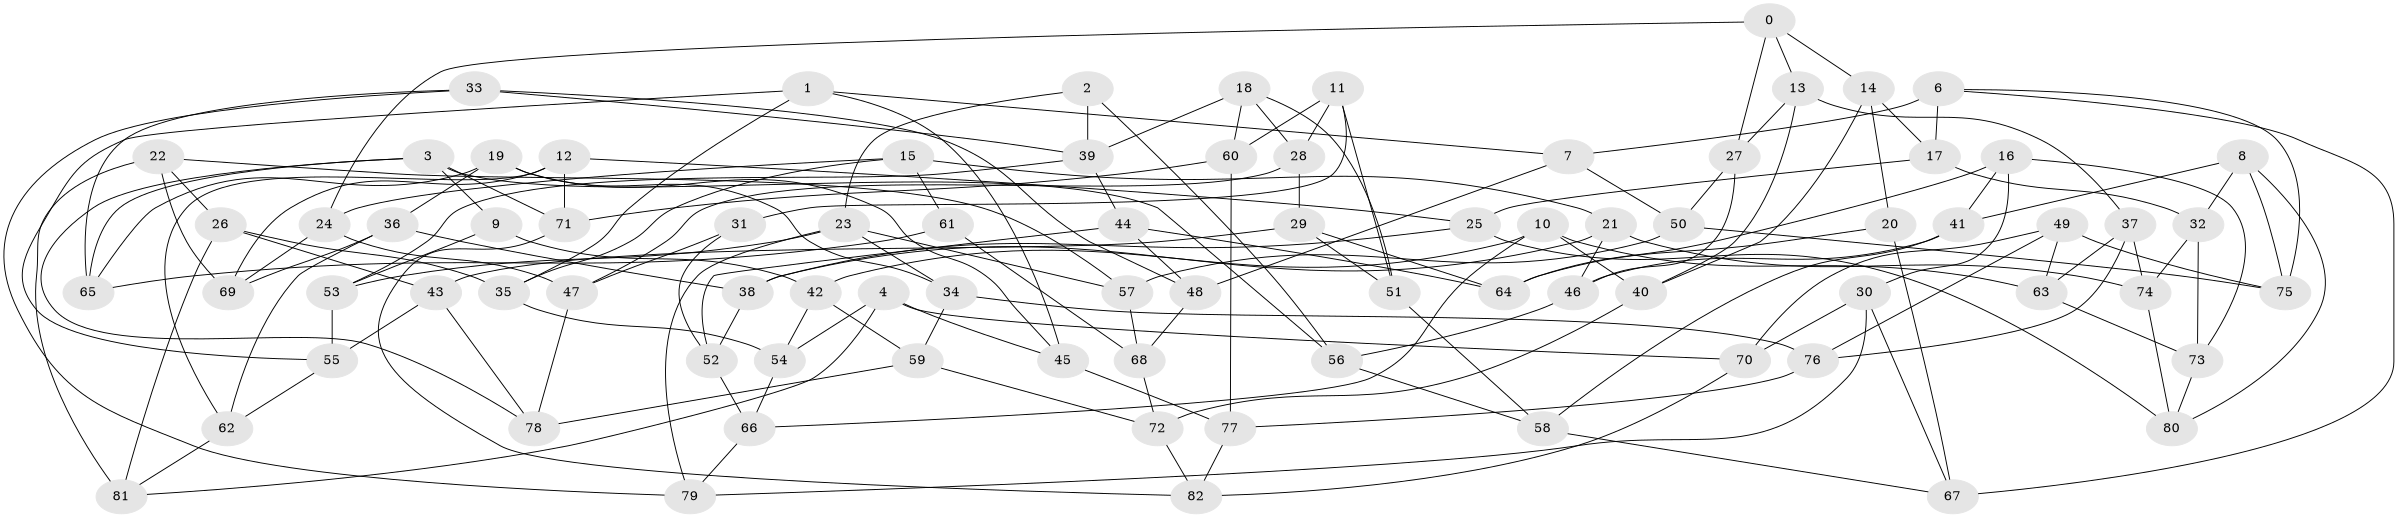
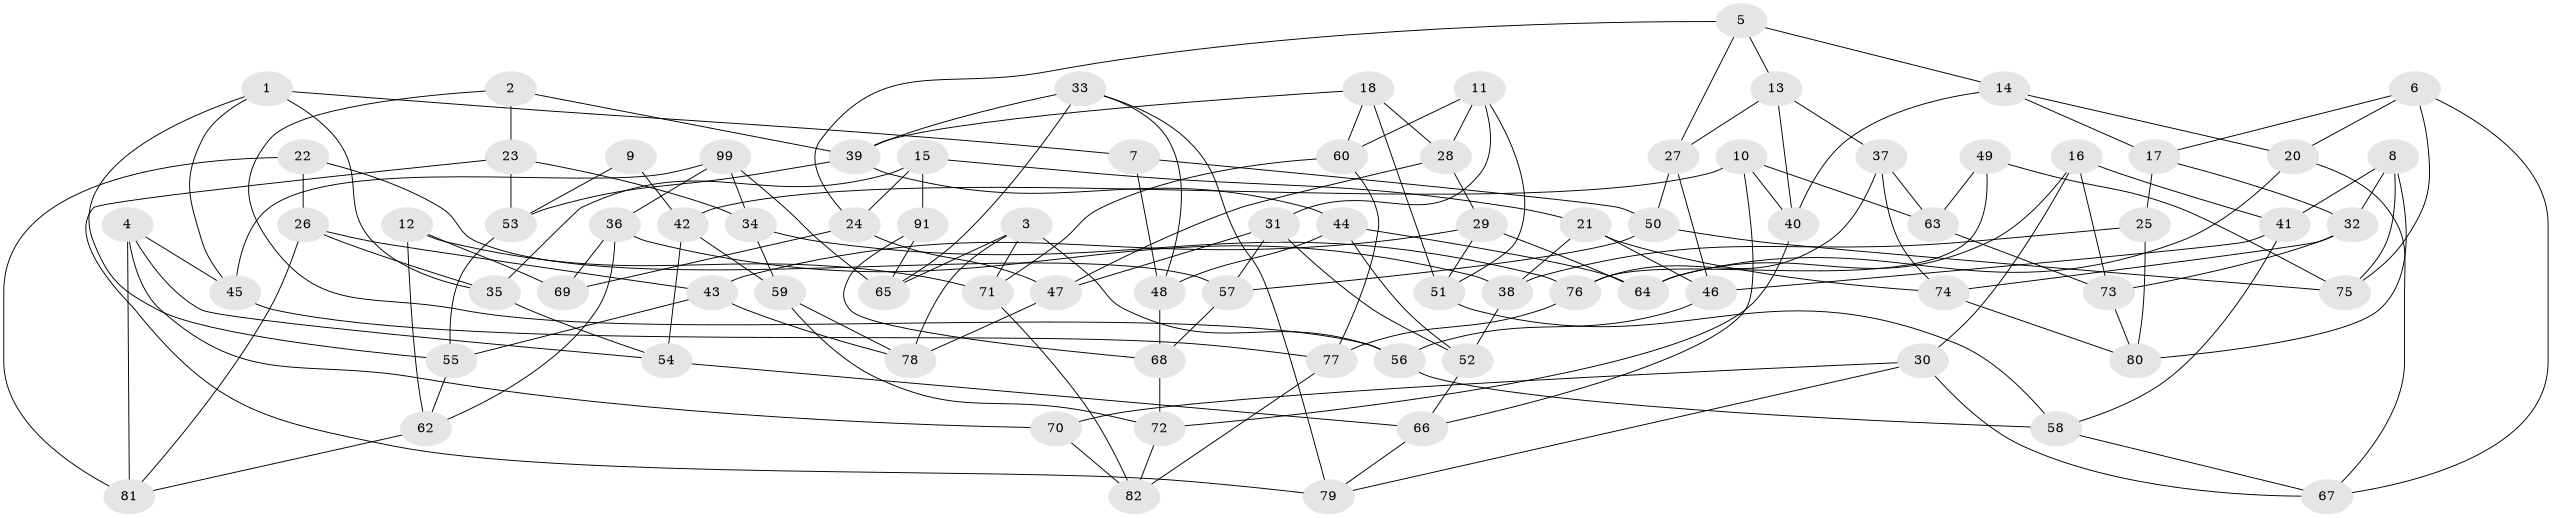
  graph {
    node [color=gray90 style=filled]
    1
    7
    35
    45
    55
    48
    50
    54
    77
    62
    2
    23
    39
    56
    53
    34
    79
    44
    64
    52
    58
    3
    9
    71
    78
    65
    42
    82
    4
    70
    81
    66
-   5 [label=0]
+   5
    13
    14
    24
    27
    40
    37
    17
    20
    69
    47
    46
    6
    67
    75
    32
    25
    68
    57
    8
    41
    80
    73
    74
    59
    10
    63
    72
    11
    28
    31
    51
    60
    29
    12
    38
    76
    15
    21
-   61
+   61 [label=91]
    16
    30
    18
-   19
+   19 [label=99]
    36
    22
    26
    43
    33
    49
    1 -- 7
    1 -- 35
    1 -- 45
    1 -- 55
    7 -- 48
    7 -- 50
    35 -- 54
    45 -- 77
    55 -- 62
    48 -- 68
    50 -- 75
    50 -- 57
    54 -- 66
    77 -- 82
    62 -- 81
    2 -- 23
    2 -- 39
    2 -- 56
    23 -- 53
    23 -- 34
    23 -- 79
    39 -- 53
    39 -- 44
    56 -- 58
    53 -- 55
    34 -- 59
    34 -- 76
    44 -- 48
    44 -- 64
    44 -- 52
    52 -- 66
    58 -- 67
    3 -- 56
-   3 -- 9
    3 -- 71
    3 -- 78
    3 -- 65
    9 -- 53
    9 -- 42
    71 -- 82
    42 -- 54
    42 -- 59
    4 -- 45
    4 -- 54
    4 -- 70
    4 -- 81
    70 -- 82
    66 -- 79
    5 -- 13
    5 -- 14
    5 -- 24
    5 -- 27
    13 -- 27
    13 -- 40
    13 -- 37
    14 -- 40
    14 -- 17
    14 -- 20
    24 -- 69
    24 -- 47
    27 -- 50
    27 -- 46
    40 -- 72
    37 -- 74
    37 -- 63
    37 -- 76
    17 -- 32
    17 -- 25
    20 -- 64
    20 -- 67
    47 -- 78
    46 -- 56
-   6 -- 7
+   6 -- 20
    6 -- 17
    6 -- 67
    6 -- 75
    32 -- 73
    32 -- 74
    25 -- 80
    25 -- 38
    68 -- 72
    57 -- 68
    8 -- 75
    8 -- 32
    8 -- 41
    8 -- 80
    41 -- 58
    41 -- 46
    73 -- 80
    74 -- 80
    59 -- 78
    59 -- 72
    10 -- 42
    10 -- 66
    10 -- 40
    10 -- 63
    63 -- 73
    72 -- 82
    11 -- 28
    11 -- 31
    11 -- 51
    11 -- 60
    28 -- 47
    28 -- 29
    31 -- 52
    31 -- 47
-   23 -- 57
+   31 -- 57
    51 -- 58
    60 -- 77
    60 -- 71
    29 -- 64
    29 -- 51
    29 -- 43
    12 -- 62
    12 -- 71
    12 -- 69
-   12 -- 25
    38 -- 52
    76 -- 77
    15 -- 35
    15 -- 24
    15 -- 21
    15 -- 61
    21 -- 46
    21 -- 74
    21 -- 38
    61 -- 65
    61 -- 68
    16 -- 64
    16 -- 41
    16 -- 73
    16 -- 30
    30 -- 79
    30 -- 70
    30 -- 67
    18 -- 39
    18 -- 28
    18 -- 51
    18 -- 60
    19 -- 45
    19 -- 34
    19 -- 65
    19 -- 36
    36 -- 62
    36 -- 69
    36 -- 38
    22 -- 81
-   22 -- 69
    22 -- 57
    22 -- 26
    26 -- 35
    26 -- 81
    26 -- 43
    43 -- 55
    43 -- 78
    33 -- 48
    33 -- 39
    33 -- 79
    33 -- 65
-   49 -- 70
    49 -- 75
    49 -- 63
    49 -- 76
  }
